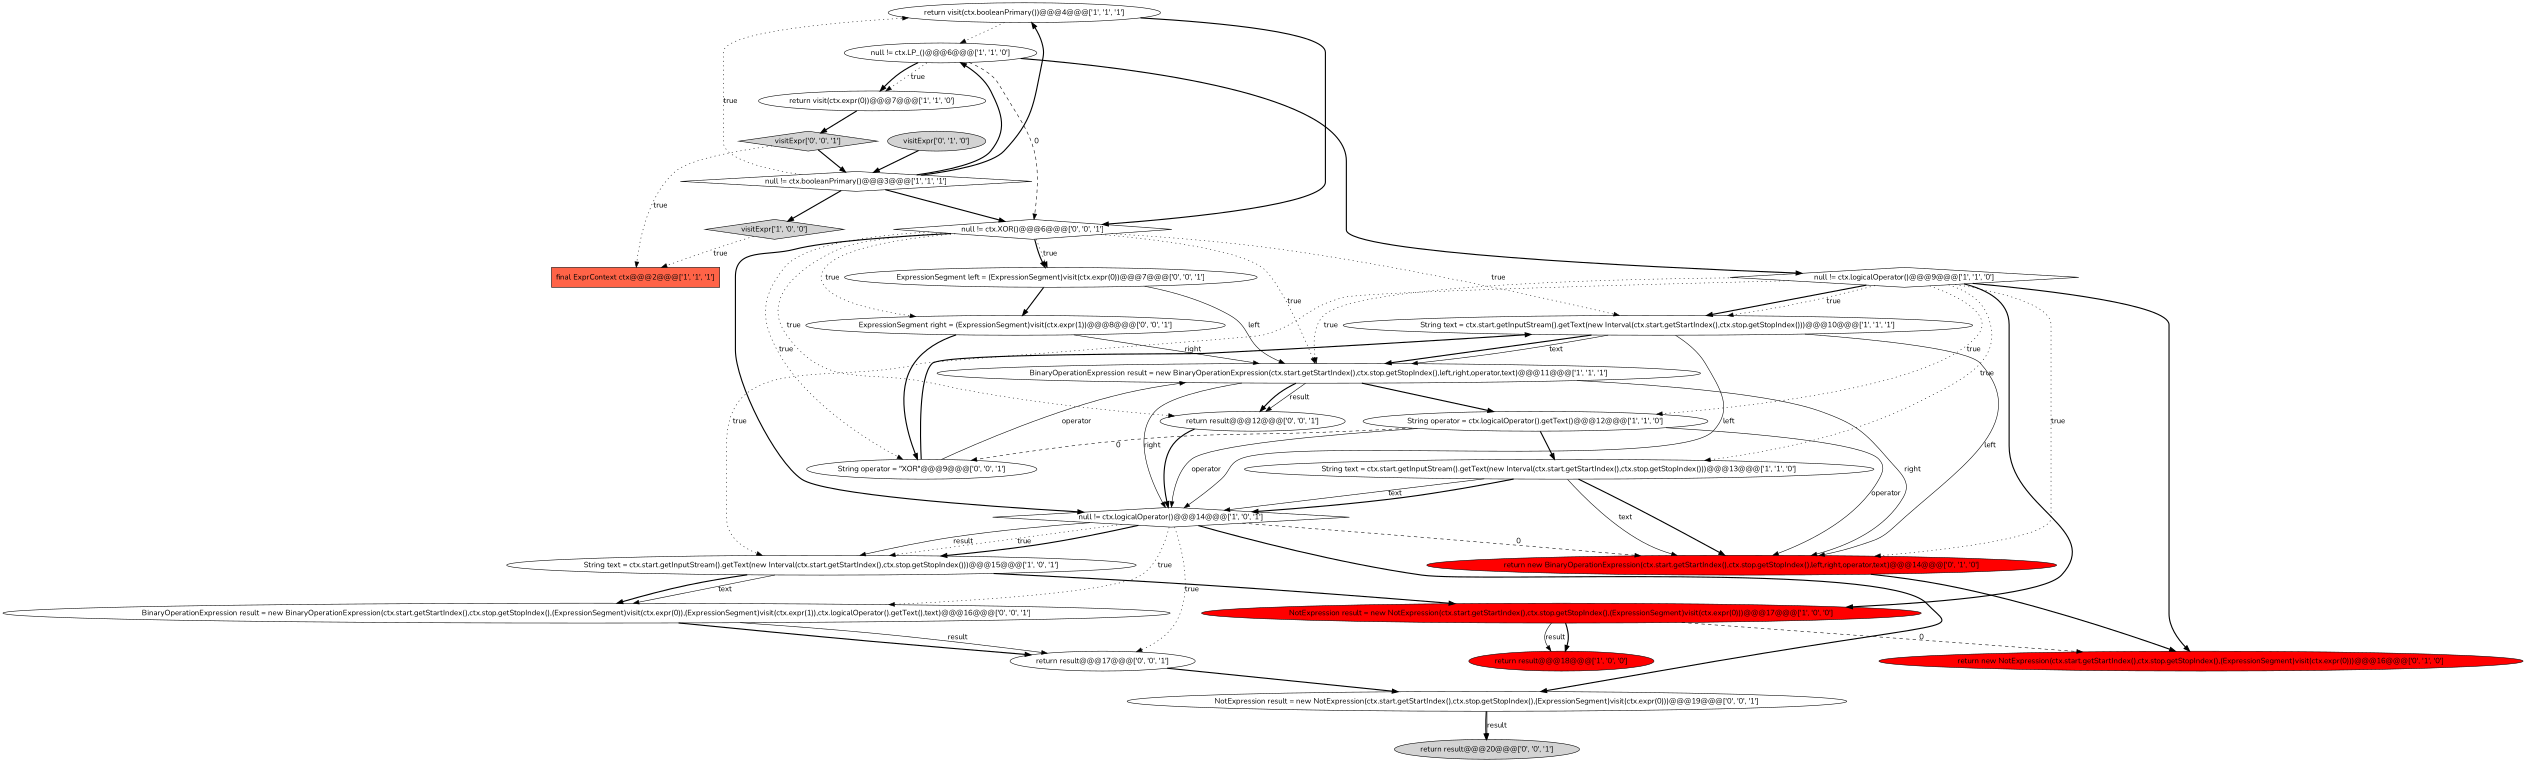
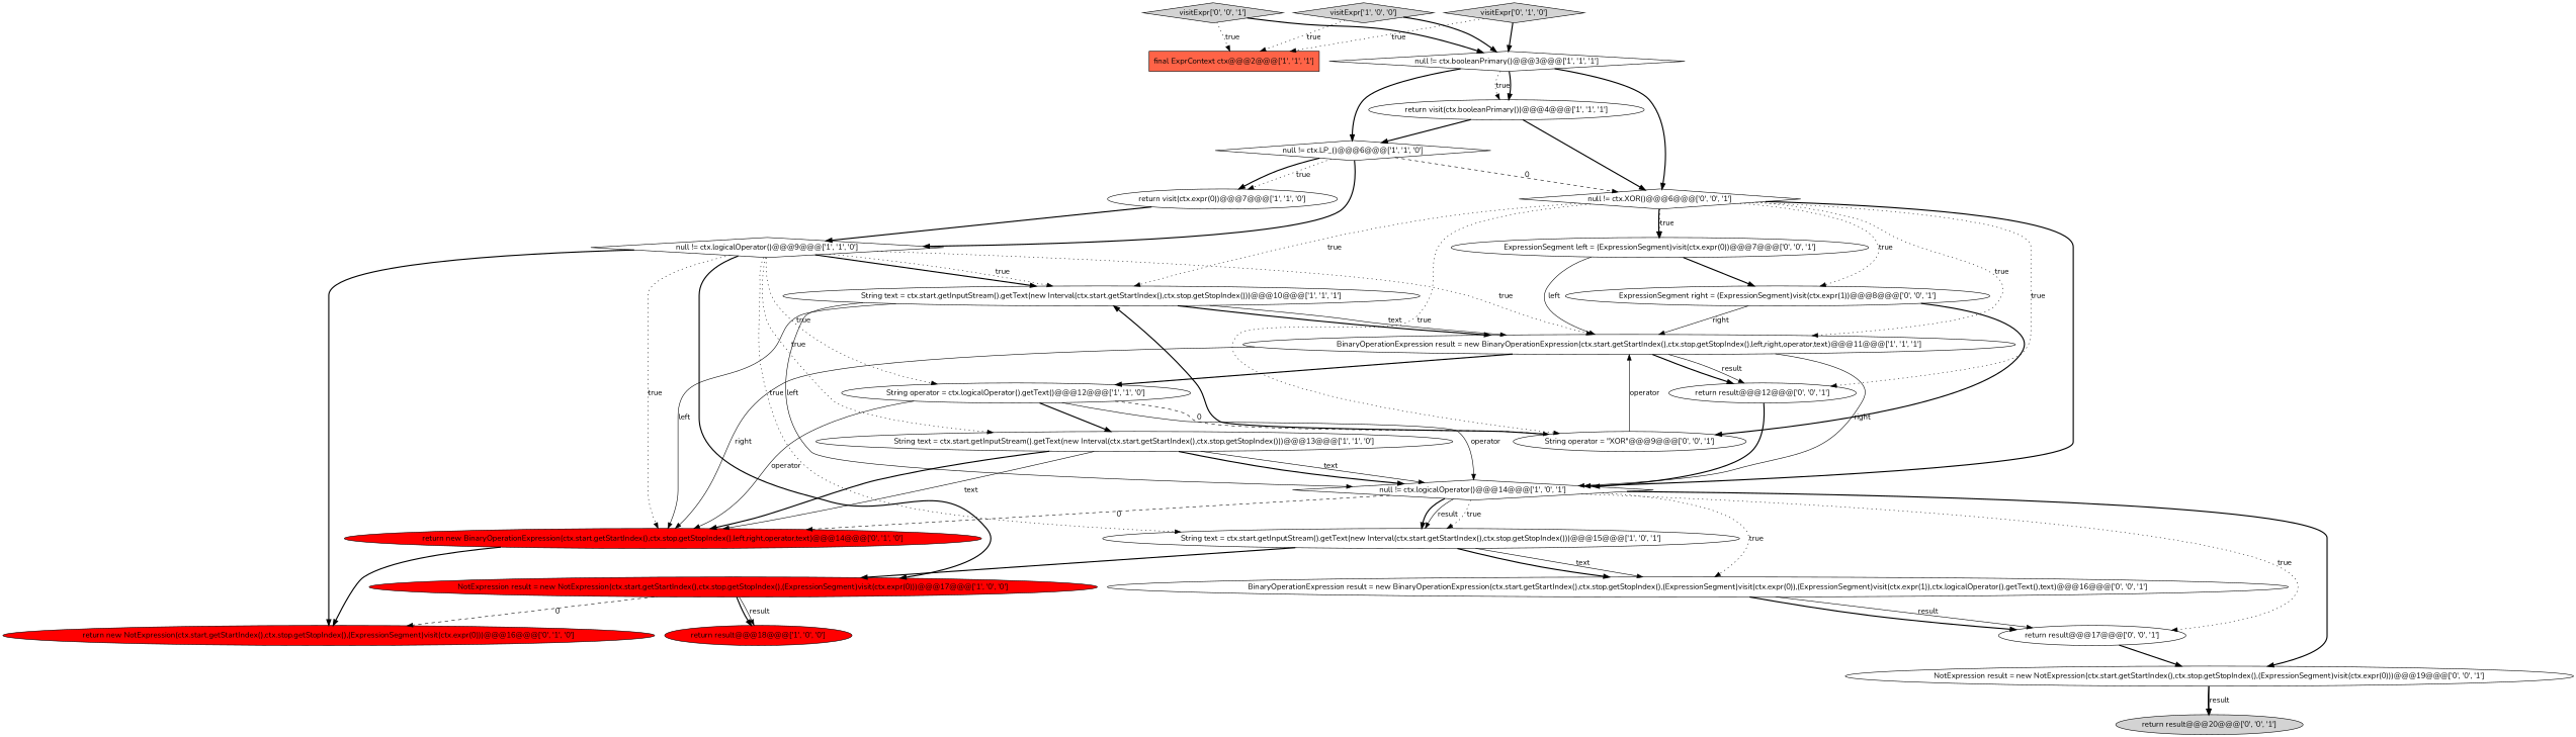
  digraph {
    fontname=Nunito
    node [fillcolor=white fontname=Nunito shape=ellipse style=filled]
    edge [fontname=Nunito style=bold]
    n1 [label="BinaryOperationExpression result = new BinaryOperationExpression(ctx.start.getStartIndex(),ctx.stop.getStopIndex(),(ExpressionSegment)visit(ctx.expr(0)),(ExpressionSegment)visit(ctx.expr(1)),ctx.logicalOperator().getText(),text)@@@16@@@['0', '0', '1']"]
    n2 [label="return result@@@17@@@['0', '0', '1']"]
    n3 [label="NotExpression result = new NotExpression(ctx.start.getStartIndex(),ctx.stop.getStopIndex(),(ExpressionSegment)visit(ctx.expr(0)))@@@19@@@['0', '0', '1']"]
    n4 [label="null != ctx.XOR()@@@6@@@['0', '0', '1']" shape=diamond]
    n5 [label="String text = ctx.start.getInputStream().getText(new Interval(ctx.start.getStartIndex(),ctx.stop.getStopIndex()))@@@10@@@['1', '1', '1']"]
    n6 [label="ExpressionSegment left = (ExpressionSegment)visit(ctx.expr(0))@@@7@@@['0', '0', '1']"]
    n7 [label="ExpressionSegment right = (ExpressionSegment)visit(ctx.expr(1))@@@8@@@['0', '0', '1']"]
    n8 [label="null != ctx.logicalOperator()@@@14@@@['1', '0', '1']" shape=diamond]
    n9 [label="String operator = \"XOR\"@@@9@@@['0', '0', '1']"]
    n10 [label="return result@@@12@@@['0', '0', '1']"]
    n11 [label="BinaryOperationExpression result = new BinaryOperationExpression(ctx.start.getStartIndex(),ctx.stop.getStopIndex(),left,right,operator,text)@@@11@@@['1', '1', '1']"]
    n12 [fillcolor=red label="return new BinaryOperationExpression(ctx.start.getStartIndex(),ctx.stop.getStopIndex(),left,right,operator,text)@@@14@@@['0', '1', '0']"]
    n13 [label="String text = ctx.start.getInputStream().getText(new Interval(ctx.start.getStartIndex(),ctx.stop.getStopIndex()))@@@15@@@['1', '0', '1']"]
    n14 [label="String operator = ctx.logicalOperator().getText()@@@12@@@['1', '1', '0']"]
    n15 [label="String text = ctx.start.getInputStream().getText(new Interval(ctx.start.getStartIndex(),ctx.stop.getStopIndex()))@@@13@@@['1', '1', '0']"]
    n16 [fillcolor=red label="return new NotExpression(ctx.start.getStartIndex(),ctx.stop.getStopIndex(),(ExpressionSegment)visit(ctx.expr(0)))@@@16@@@['0', '1', '0']"]
    n17 [label="return visit(ctx.expr(0))@@@7@@@['1', '1', '0']"]
    n18 [label="null != ctx.logicalOperator()@@@9@@@['1', '1', '0']" shape=diamond]
    n19 [fillcolor=red label="NotExpression result = new NotExpression(ctx.start.getStartIndex(),ctx.stop.getStopIndex(),(ExpressionSegment)visit(ctx.expr(0)))@@@17@@@['1', '0', '0']"]
    n20 [label="return visit(ctx.booleanPrimary())@@@4@@@['1', '1', '1']"]
-   n21 [label="null != ctx.LP_()@@@6@@@['1', '1', '0']"]
+   n21 [label="null != ctx.LP_()@@@6@@@['1', '1', '0']" shape=diamond]
    n22 [fillcolor=lightgray label="visitExpr['0', '0', '1']" shape=diamond]
    n23 [label="null != ctx.booleanPrimary()@@@3@@@['1', '1', '1']" shape=diamond]
    n24 [fillcolor=tomato label="final ExprContext ctx@@@2@@@['1', '1', '1']" shape=box]
    n25 [fillcolor=lightgray label="return result@@@20@@@['0', '0', '1']"]
    n26 [fillcolor=red label="return result@@@18@@@['1', '0', '0']"]
-   n27 [fillcolor=lightgray label="visitExpr['0', '1', '0']"]
+   n27 [fillcolor=lightgray label="visitExpr['0', '1', '0']" shape=diamond]
    n28 [fillcolor=lightgray label="visitExpr['1', '0', '0']" shape=diamond]
    n1 -> n2 [label=result style=solid]
    n1 -> n2
    n2 -> n3
    n3 -> n25
    n3 -> n25 [label=result style=solid]
    n4 -> n5 [label=true style=dotted]
    n4 -> n6 [label=true style=dotted]
    n4 -> n6
    n4 -> n7 [label=true style=dotted]
    n4 -> n8
    n4 -> n9 [label=true style=dotted]
    n4 -> n10 [label=true style=dotted]
    n4 -> n11 [label=true style=dotted]
    n5 -> n8 [label=left style=solid]
    n5 -> n11
    n5 -> n11 [label=text style=solid]
    n5 -> n12 [label=left style=solid]
    n6 -> n7
    n6 -> n11 [label=left style=solid]
    n7 -> n9
    n7 -> n11 [label=right style=solid]
    n8 -> n1 [label=true style=dotted]
    n8 -> n2 [label=true style=dotted]
    n8 -> n3
    n8 -> n12 [label=0 style=dashed]
    n8 -> n13 [label=true style=dotted]
    n8 -> n13
    n8 -> n13 [label=result style=solid]
    n9 -> n5
    n9 -> n11 [label=operator style=solid]
    n10 -> n8
    n11 -> n8 [label=right style=solid]
    n11 -> n10 [label=result style=solid]
    n11 -> n10
    n11 -> n12 [label=right style=solid]
    n11 -> n14
    n12 -> n16
    n13 -> n1 [label=text style=solid]
    n13 -> n1
    n13 -> n19
    n14 -> n8 [label=operator style=solid]
    n14 -> n9 [label=0 style=dashed]
    n14 -> n12 [label=operator style=solid]
    n14 -> n15
    n15 -> n8 [label=text style=solid]
    n15 -> n8
    n15 -> n12 [label=text style=solid]
    n15 -> n12
-   n17 -> n22
+   n17 -> n18
    n18 -> n5
    n18 -> n5 [label=true style=dotted]
    n18 -> n11 [label=true style=dotted]
    n18 -> n12 [label=true style=dotted]
    n18 -> n13 [label=true style=dotted]
    n18 -> n14 [label=true style=dotted]
    n18 -> n15 [label=true style=dotted]
    n18 -> n16
    n18 -> n19
    n19 -> n16 [label=0 style=dashed]
    n19 -> n26
    n19 -> n26 [label=result style=solid]
    n20 -> n4
-   n20 -> n21 [style=dotted]
+   n20 -> n21
    n21 -> n4 [label=0 style=dashed]
    n21 -> n17 [label=true style=dotted]
    n21 -> n17
    n21 -> n18
    n22 -> n23
    n22 -> n24 [label=true style=dotted]
    n23 -> n4
    n23 -> n20 [label=true style=dotted]
    n23 -> n20
    n23 -> n21
    n27 -> n23
-   n23 -> n28
+   n27 -> n24 [label=true style=dotted]
+   n28 -> n23
    n28 -> n24 [label=true style=dotted]
  }
